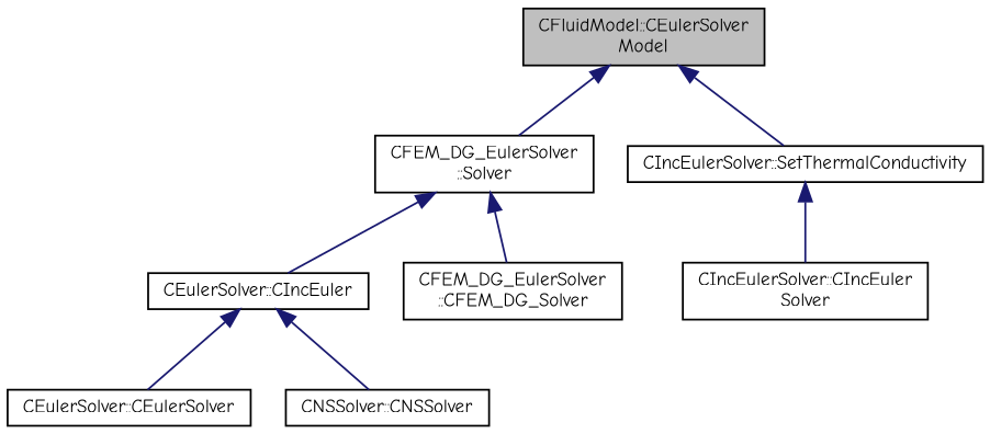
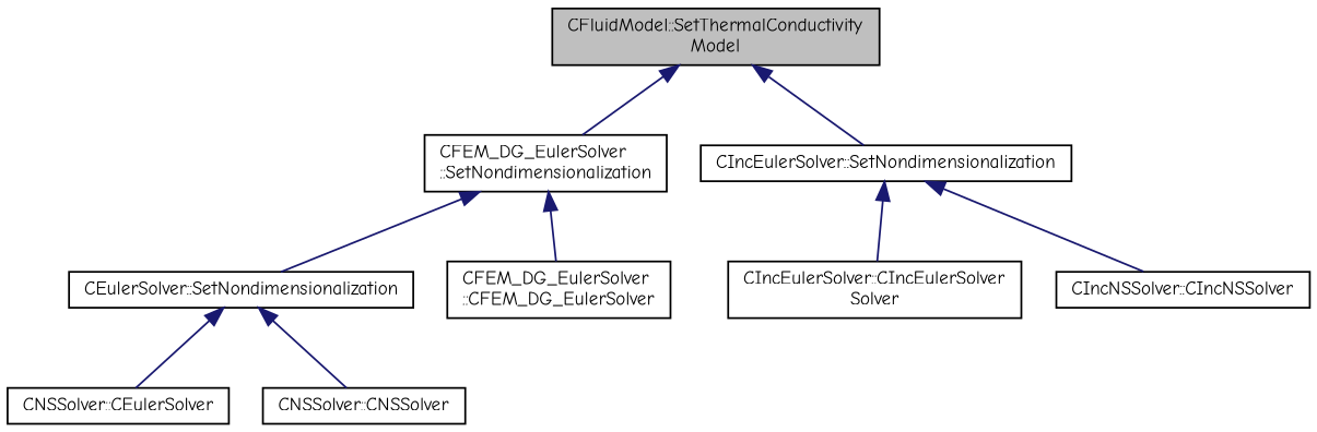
  digraph {
    fontname="Comic Neue"
    rankdir=TB
    node [color=black fillcolor=white fontname="Comic Neue" fontsize=10 shape=record style=filled]
    edge [color=midnightblue dir=back fontname="Comic Neue" fontsize=10 labelfontname=Helvetica labelfontsize=10 style=solid]
-   n1 [fillcolor=grey75 fontcolor=black height=0.2 label="CFluidModel::CEulerSolver\lModel" width=0.4]
-   n2 [height=0.2 label="CFEM_DG_EulerSolver\l::Solver" width=0.4]
-   n3 [height=0.2 label="CIncEulerSolver::SetThermalConductivity" width=0.4]
-   n4 [height=0.2 label="CEulerSolver::CIncEuler" width=0.4]
-   n5 [height=0.2 label="CEulerSolver::CEulerSolver" width=0.4]
+   n1 [fillcolor=grey75 fontcolor=black height=0.2 label="CFluidModel::SetThermalConductivity\lModel" width=0.4]
+   n2 [height=0.2 label="CFEM_DG_EulerSolver\l::SetNondimensionalization" width=0.4]
+   n3 [height=0.2 label="CIncEulerSolver::SetNondimensionalization" width=0.4]
+   n4 [height=0.2 label="CEulerSolver::SetNondimensionalization" width=0.4]
+   n5 [height=0.2 label="CNSSolver::CEulerSolver" width=0.4]
    n6 [height=0.2 label="CNSSolver::CNSSolver" width=0.4]
-   n7 [height=0.2 label="CFEM_DG_EulerSolver\l::CFEM_DG_Solver" width=0.4]
-   n8 [height=0.2 label="CIncEulerSolver::CIncEuler\lSolver" width=0.4]
+   n7 [height=0.2 label="CFEM_DG_EulerSolver\l::CFEM_DG_EulerSolver" width=0.4]
+   n8 [height=0.2 label="CIncEulerSolver::CIncEulerSolver\lSolver" width=0.4]
+   n9 [height=0.2 label="CIncNSSolver::CIncNSSolver" width=0.4]
    n1 -> n2
    n1 -> n3
    n2 -> n4
    n2 -> n7
    n3 -> n8
+   n3 -> n9
    n4 -> n5
    n4 -> n6
  }
